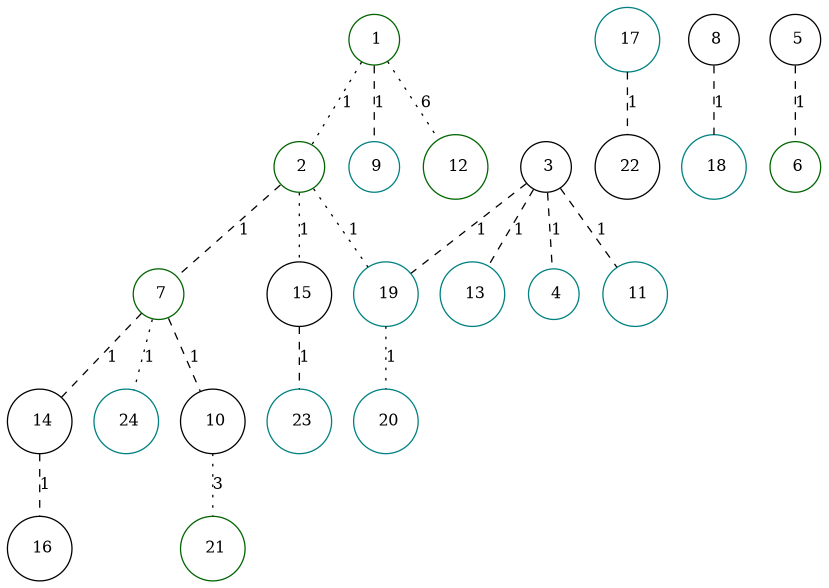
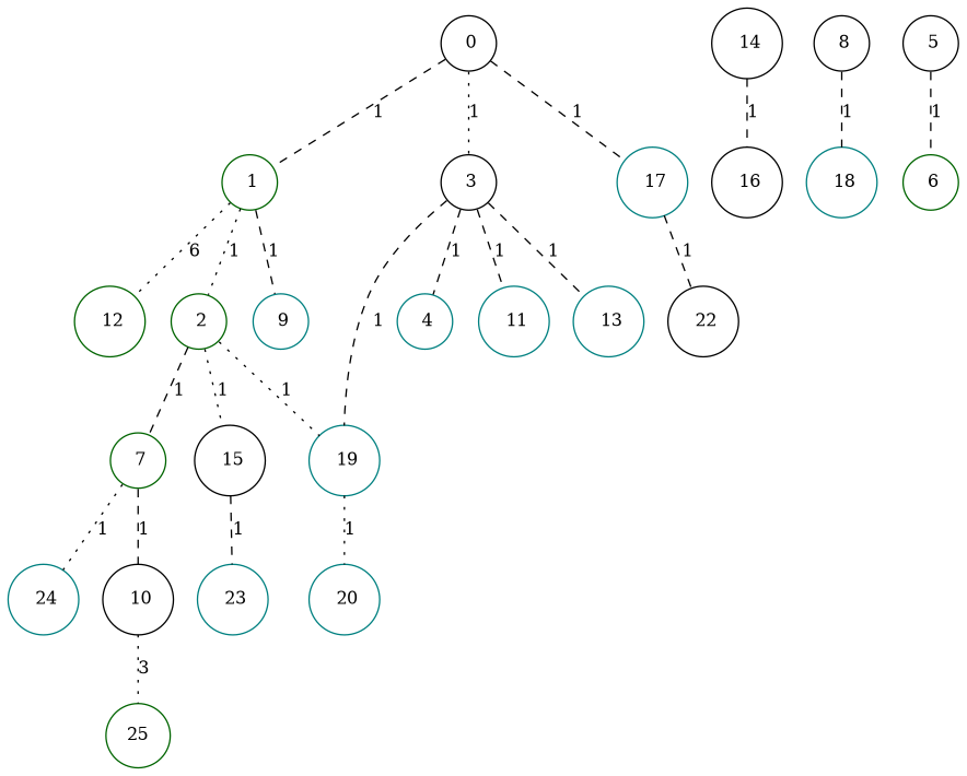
  graph {
    fixedsize="true;"
    node [color=teal fontsize=12 hight=.12 shape=circle]
    edge [fontsize=12 style=dashed]
+   n1 [color=black label=" 0" width=.12]
    n2 [color=darkgreen label=" 1" width=.12]
    n3 [color=black label=" 3" width=.12]
    n4 [label=" 17" width=.12]
    n5 [color=darkgreen label=" 2" width=.12]
    n6 [label=" 9" width=.12]
    n7 [color=darkgreen label=" 12" width=.12]
    n8 [label=" 19" width=.12]
    n9 [label=" 4" width=.12]
    n10 [label=" 11" width=.12]
    n11 [label=" 13" width=.12]
    n12 [color=black label=" 22" width=.12]
    n13 [color=darkgreen label=" 7" width=.12]
    n14 [color=black label=" 15" width=.12]
    n15 [color=black label=" 10" width=.12]
    n16 [color=black label=" 14" width=.12]
    n17 [label=" 24" width=.12]
    n18 [color=black label=" 8" width=.12]
    n19 [label=" 18" width=.12]
    n20 [label=" 23" width=.12]
    n21 [label=" 20" width=.12]
    n22 [color=black label=" 5" width=.12]
    n23 [color=darkgreen label=" 6" width=.12]
-   n24 [color=darkgreen label=" 21" width=.12]
+   n24 [color=darkgreen label=25 width=.12]
    n25 [color=black label=" 16" width=.12]
+   n1 -- n2 [label=1]
+   n1 -- n3 [label=1 style=dotted]
+   n1 -- n4 [label=1]
    n2 -- n5 [label=1 style=dotted]
    n2 -- n6 [label=1]
    n2 -- n7 [label=6 style=dotted]
    n3 -- n8 [label=1]
    n3 -- n9 [label=1]
    n3 -- n10 [label=1]
    n3 -- n11 [label=1]
    n4 -- n12 [label=1]
    n5 -- n8 [label=1 style=dotted]
    n5 -- n13 [label=1]
    n5 -- n14 [label=1 style=dotted]
    n8 -- n21 [label=1 style=dotted]
    n13 -- n15 [label=1]
-   n13 -- n16 [label=1]
    n13 -- n17 [label=1 style=dotted]
    n14 -- n20 [label=1]
    n15 -- n24 [label=3 style=dotted]
    n16 -- n25 [label=1]
    n18 -- n19 [label=1]
    n22 -- n23 [label=1]
  }
